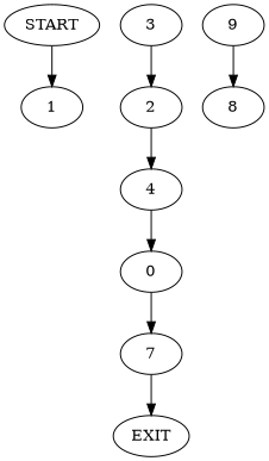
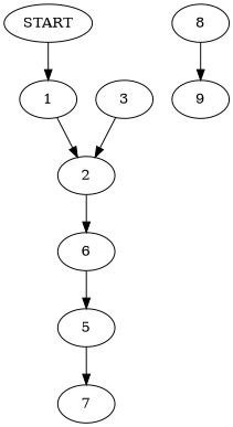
  digraph {
    n1 [label=START]
    1
    2
-   n4 [label=EXIT]
-   4
+   4 [label=6]
    3
-   5 [label=0]
+   5
    7
    8
    9
    n1 -> 1
+   1 -> 2
    2 -> 4
    4 -> 5
    3 -> 2
    5 -> 7
-   7 -> n4
-   9 -> 8
+   8 -> 9
  }
